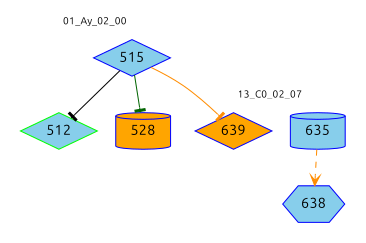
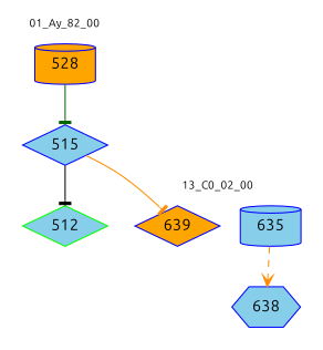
  digraph {
    fontname=Ubuntu
    node [color=blue fillcolor=skyblue fontname=Ubuntu shape=diamond style=filled]
    edge [arrowhead=tee color=darkorange fontname=Ubuntu style=solid]
    n1 [label=515]
    n2 [color=green label=512]
    n3 [fillcolor=orange label=528 shape=cylinder]
    n4 [label=635 shape=cylinder]
    n5 [label=638 shape=hexagon]
    n6 [fillcolor=orange label=639]
    subgraph cluster_1 {
      color=white
      fontsize=10
-     label="01_Ay_02_00"
+     label="01_Ay_82_00"
      n1
      n2
      n3
    }
    subgraph cluster_2 {
      color=white
      fontsize=10
-     label="13_C0_02_07"
+     label="13_C0_02_00"
      n4
      n5
      n6
    }
    n1 -> n2 [color=black]
-   n1 -> n3 [color=darkgreen]
+   n3 -> n1 [color=darkgreen]
    n1 -> n6
    n4 -> n5 [arrowhead=vee style=dashed]
  }
